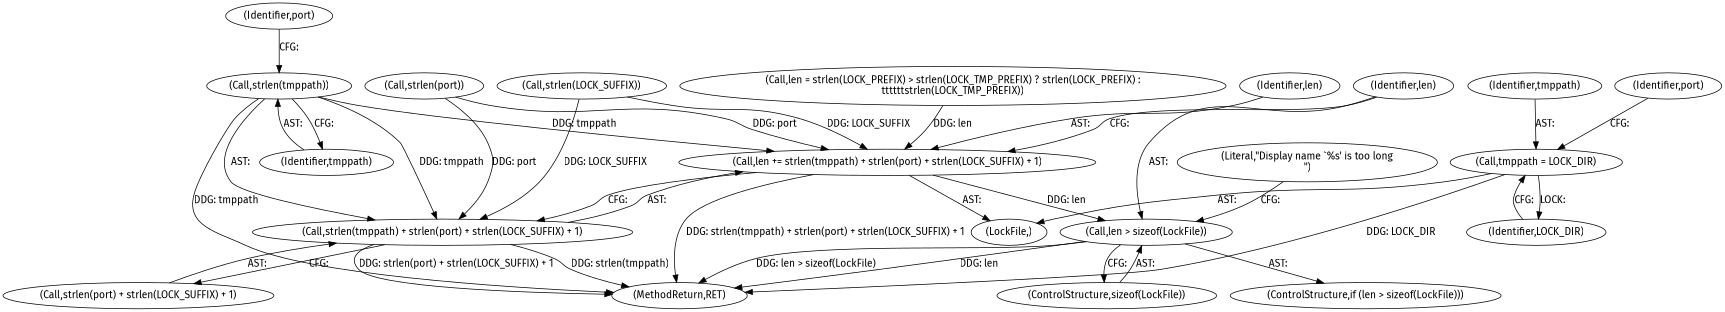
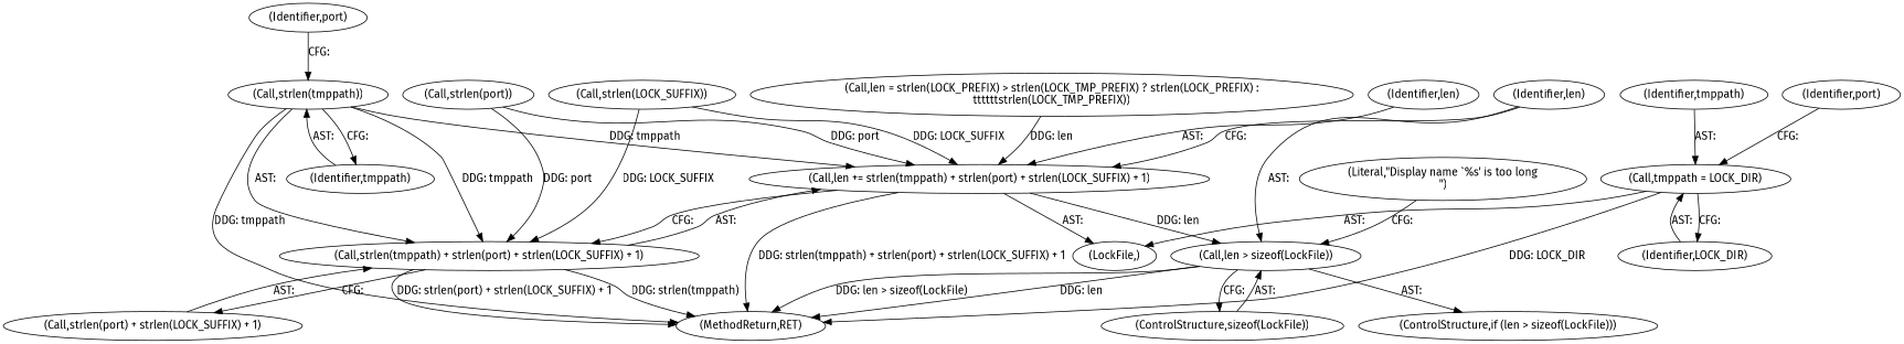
  digraph {
    fontname="Fira Sans"
    node [fontname="Fira Sans"]
    edge [fontname="Fira Sans"]
    n1 [label="(Call,strlen(tmppath))"]
    n2 [label="(Call,len += strlen(tmppath) + strlen(port) + strlen(LOCK_SUFFIX) + 1)"]
    n3 [label="(Call,strlen(tmppath) + strlen(port) + strlen(LOCK_SUFFIX) + 1)"]
    n4 [label="(Identifier,tmppath)"]
    n5 [label="(MethodReturn,RET)"]
    n6 [label="(LockFile,)"]
    n7 [label="(Call,len > sizeof(LockFile))"]
    n8 [label="(Call,strlen(port) + strlen(LOCK_SUFFIX) + 1)"]
    n9 [label="(Call,tmppath = LOCK_DIR)"]
    n10 [label="(Identifier,LOCK_DIR)"]
    n11 [label="(ControlStructure,sizeof(LockFile))"]
    n12 [label="(ControlStructure,if (len > sizeof(LockFile)))"]
    n13 [label="(Identifier,port)"]
    n14 [label="(Identifier,len)"]
    n15 [label="(Call,len = strlen(LOCK_PREFIX) > strlen(LOCK_TMP_PREFIX) ? strlen(LOCK_PREFIX) :\n\t\t\t\t\t\tstrlen(LOCK_TMP_PREFIX))"]
    n16 [label="(Literal,\"Display name `%s' is too long\n\")"]
    n17 [label="(Identifier,port)"]
    n18 [label="(Call,strlen(LOCK_SUFFIX))"]
    n19 [label="(Identifier,len)"]
    n20 [label="(Identifier,tmppath)"]
    n21 [label="(Call,strlen(port))"]
    n1 -> n2 [label="DDG: tmppath"]
    n1 -> n3 [label="AST: "]
    n1 -> n3 [label="DDG: tmppath"]
    n1 -> n4 [label="CFG: "]
    n1 -> n5 [label="DDG: tmppath"]
    n2 -> n3 [label="CFG: "]
    n2 -> n5 [label="DDG: strlen(tmppath) + strlen(port) + strlen(LOCK_SUFFIX) + 1"]
    n2 -> n6 [label="AST: "]
    n2 -> n7 [label="DDG: len"]
    n3 -> n2 [label="AST: "]
    n3 -> n5 [label="DDG: strlen(port) + strlen(LOCK_SUFFIX) + 1"]
    n3 -> n5 [label="DDG: strlen(tmppath)"]
    n3 -> n8 [label="CFG: "]
    n4 -> n1 [label="AST: "]
    n7 -> n5 [label="DDG: len"]
    n7 -> n5 [label="DDG: len > sizeof(LockFile)"]
    n7 -> n11 [label="CFG: "]
    n7 -> n12 [label="AST: "]
    n8 -> n3 [label="AST: "]
    n9 -> n5 [label="DDG: LOCK_DIR"]
    n9 -> n6 [label="AST: "]
-   n9 -> n10 [label="LOCK: "]
-   n10 -> n9 [label="CFG: "]
+   n9 -> n10 [label="CFG: "]
+   n10 -> n9 [label="AST: "]
    n11 -> n7 [label="AST: "]
    n13 -> n1 [label="CFG: "]
    n14 -> n2 [label="CFG: "]
    n14 -> n7 [label="AST: "]
    n15 -> n2 [label="DDG: len"]
    n16 -> n7 [label="CFG: "]
    n17 -> n9 [label="CFG: "]
    n18 -> n2 [label="DDG: LOCK_SUFFIX"]
    n18 -> n3 [label="DDG: LOCK_SUFFIX"]
    n19 -> n2 [label="AST: "]
    n20 -> n9 [label="AST: "]
    n21 -> n2 [label="DDG: port"]
    n21 -> n3 [label="DDG: port"]
  }
